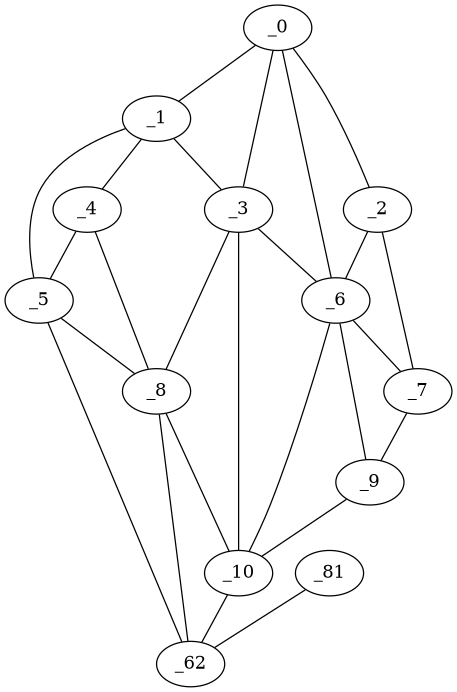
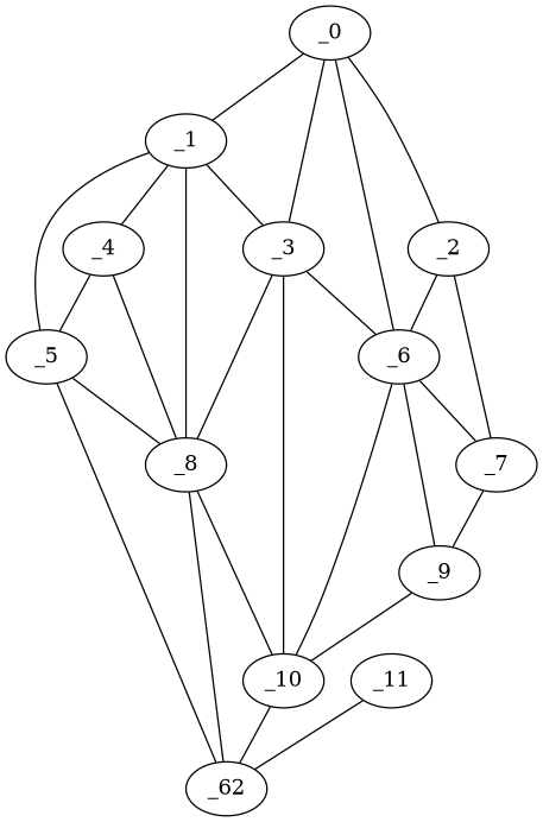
  graph {
    node [x=51 y=124]
    edge [valence=1]
    _0 [x=49 y=108]
    _1 [y=75]
    _2 [y=117]
    _3 [x=54 y=89]
    _6 [x=65 y=120]
    _4 [x=57 y=64]
    _5 [x=63 y=49]
    _8 [x=77 y=71]
    _7 [x=65]
    _10 [x=80 y=116]
    _9 [x=79]
    n12 [label=_62 x=82 y=48]
-   _11 [x=81 y=16 label=_81]
+   _11 [x=81 y=16]
    _0 -- _1
    _0 -- _2
    _0 -- _3 [valence=2]
    _0 -- _6
    _1 -- _3 [valence=2]
    _1 -- _4 [valence=2]
    _1 -- _5
+   _1 -- _8 [valence=2]
    _2 -- _6 [valence=2]
    _2 -- _7
    _3 -- _6
    _3 -- _8 [valence=2]
    _3 -- _10 [valence=2]
    _6 -- _7 [valence=2]
    _6 -- _10 [valence=2]
    _6 -- _9 [valence=2]
    _4 -- _5 [valence=2]
    _4 -- _8
    _5 -- _8 [valence=2]
    _5 -- n12
    _8 -- _10 [valence=2]
    _8 -- n12
    _7 -- _9
    _10 -- n12
    _9 -- _10
    _11 -- n12
  }
